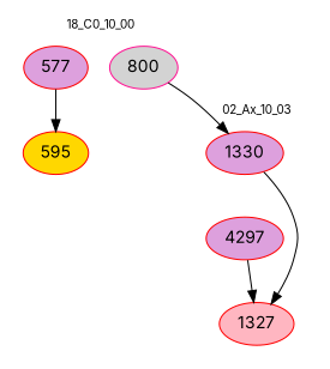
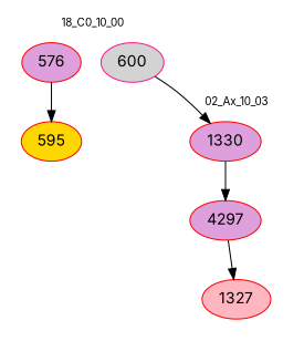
  digraph {
    fontname=Inter
    node [color=red fillcolor=plum fontname=Inter style=filled]
    edge [color=black fontname=Inter]
    n1 [label=1330]
    n2 [label=4297]
    n3 [fillcolor=lightpink label=1327]
-   n4 [color=deeppink fillcolor=lightgrey label=800]
-   n5 [label=577]
+   n4 [color=deeppink fillcolor=lightgrey label=600]
+   n5 [label=576]
    n6 [fillcolor=gold label=595]
    subgraph cluster_1 {
      color=white
      fontsize=10
      label="02_Ax_10_03"
      n1
      n2
      n3
    }
    subgraph cluster_2 {
      color=white
      fontsize=10
      label="18_C0_10_00"
      n4
      n5
      n6
    }
-   n1 -> n3
+   n1 -> n2
    n2 -> n3
    n4 -> n1
    n5 -> n6
  }
